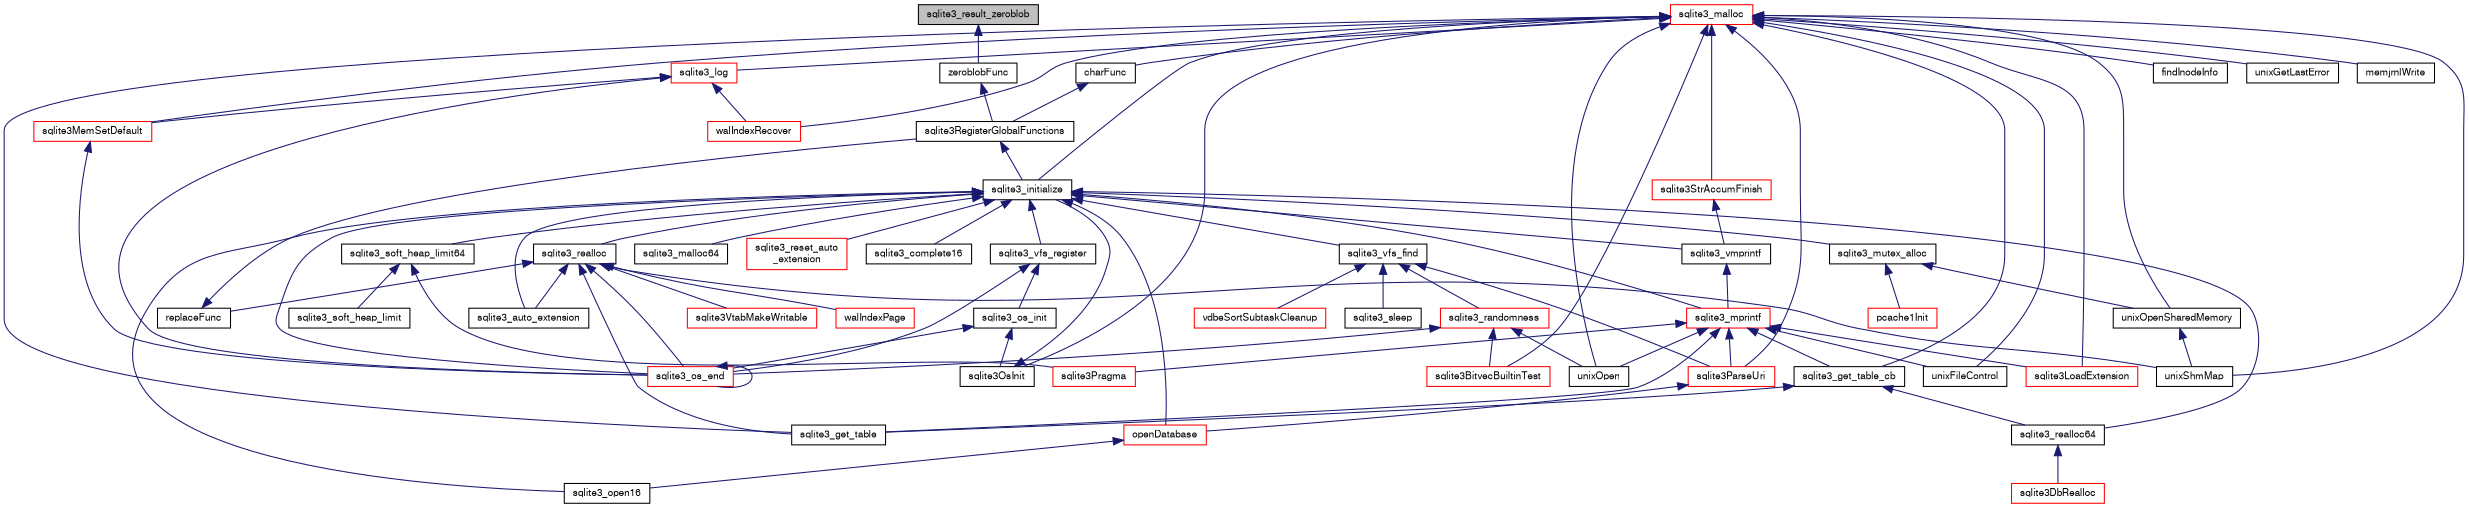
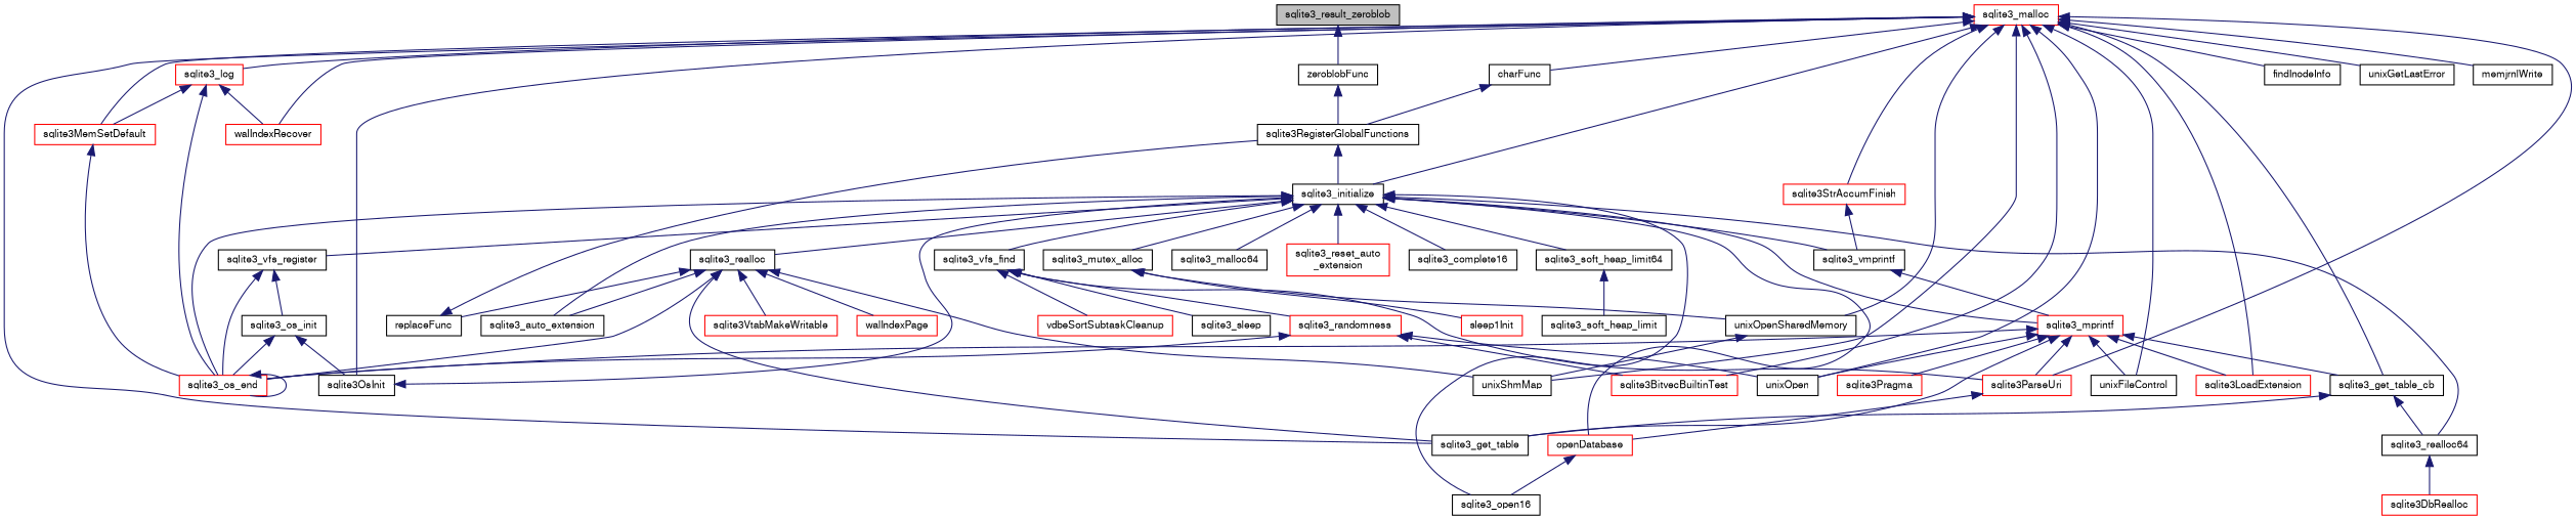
  digraph {
    rankdir=TB
    node [color=black fillcolor=white fontname=FreeSans fontsize=10 shape=record style=filled]
    edge [color=midnightblue dir=back fontname=FreeSans fontsize=10 labelfontname=FreeSans labelfontsize=10 style=solid]
    n1 [fillcolor=grey75 fontcolor=black height=0.2 label=sqlite3_result_zeroblob width=0.4]
    n2 [height=0.2 label=zeroblobFunc width=0.4]
    n3 [height=0.2 label=sqlite3RegisterGlobalFunctions width=0.4]
    n4 [height=0.2 label=sqlite3_initialize width=0.4]
    n5 [height=0.2 label=sqlite3_vfs_find width=0.4]
    n6 [color=red height=0.2 label=sqlite3_os_end width=0.4]
    n7 [color=red height=0.2 label=openDatabase width=0.4]
    n8 [height=0.2 label=sqlite3_open16 width=0.4]
    n9 [height=0.2 label=sqlite3_vfs_register width=0.4]
    n10 [height=0.2 label=sqlite3_mutex_alloc width=0.4]
    n11 [height=0.2 label=sqlite3_soft_heap_limit64 width=0.4]
    n12 [height=0.2 label=sqlite3_vmprintf width=0.4]
    n13 [color=red height=0.2 label=sqlite3_mprintf width=0.4]
    n14 [height=0.2 label=sqlite3_malloc64 width=0.4]
    n15 [height=0.2 label=sqlite3_realloc width=0.4]
    n16 [height=0.2 label=sqlite3_auto_extension width=0.4]
    n17 [height=0.2 label=sqlite3_realloc64 width=0.4]
    n18 [color=red height=0.2 label="sqlite3_reset_auto\l_extension" width=0.4]
    n19 [height=0.2 label=sqlite3_complete16 width=0.4]
    n20 [color=red height=0.2 label=sqlite3_randomness width=0.4]
    n21 [color=red height=0.2 label=vdbeSortSubtaskCleanup width=0.4]
    n22 [color=red height=0.2 label=sqlite3ParseUri width=0.4]
    n23 [height=0.2 label=sqlite3_sleep width=0.4]
    n24 [height=0.2 label=sqlite3_os_init width=0.4]
    n25 [height=0.2 label=unixOpenSharedMemory width=0.4]
-   n26 [color=red height=0.2 label=pcache1Init width=0.4]
+   n26 [color=red height=0.2 label=sleep1Init width=0.4]
    n27 [height=0.2 label=sqlite3_soft_heap_limit width=0.4]
    n28 [color=red height=0.2 label=sqlite3Pragma width=0.4]
    n29 [color=red height=0.2 label=sqlite3_malloc width=0.4]
    n30 [height=0.2 label=unixOpen width=0.4]
    n31 [color=red height=0.2 label=sqlite3BitvecBuiltinTest width=0.4]
    n32 [height=0.2 label=sqlite3OsInit width=0.4]
    n33 [height=0.2 label=unixShmMap width=0.4]
    n34 [color=red height=0.2 label=sqlite3MemSetDefault width=0.4]
    n35 [color=red height=0.2 label=sqlite3StrAccumFinish width=0.4]
    n36 [height=0.2 label=unixFileControl width=0.4]
    n37 [color=red height=0.2 label=sqlite3LoadExtension width=0.4]
    n38 [height=0.2 label=sqlite3_get_table_cb width=0.4]
    n39 [height=0.2 label=sqlite3_get_table width=0.4]
    n40 [color=red height=0.2 label=sqlite3_log width=0.4]
    n41 [color=red height=0.2 label=walIndexRecover width=0.4]
    n42 [height=0.2 label=findInodeInfo width=0.4]
    n43 [height=0.2 label=unixGetLastError width=0.4]
    n44 [height=0.2 label=memjrnlWrite width=0.4]
    n45 [height=0.2 label=charFunc width=0.4]
    n46 [color=red height=0.2 label=walIndexPage width=0.4]
    n47 [height=0.2 label=replaceFunc width=0.4]
    n48 [color=red height=0.2 label=sqlite3VtabMakeWritable width=0.4]
    n49 [color=red height=0.2 label=sqlite3DbRealloc width=0.4]
    n1 -> n2
    n2 -> n3
    n3 -> n4
    n4 -> n5
    n4 -> n6
    n4 -> n7
    n4 -> n8
    n4 -> n9
    n4 -> n10
    n4 -> n11
    n4 -> n12
    n4 -> n13
    n4 -> n14
    n4 -> n15
    n4 -> n16
    n4 -> n17
    n4 -> n18
    n4 -> n19
    n5 -> n20
    n5 -> n21
    n5 -> n22
    n5 -> n23
    n6 -> n6
    n7 -> n8
    n9 -> n6
    n9 -> n24
    n10 -> n25
    n10 -> n26
    n11 -> n27
-   n11 -> n28
    n12 -> n13
+   n13 -> n6
    n13 -> n22
    n13 -> n28
    n13 -> n30
    n13 -> n36
    n13 -> n37
    n13 -> n38
    n13 -> n39
    n15 -> n6
    n15 -> n16
    n15 -> n33
    n15 -> n39
    n15 -> n46
    n15 -> n47
    n15 -> n48
    n17 -> n49
    n20 -> n6
    n20 -> n30
    n20 -> n31
    n22 -> n7
    n24 -> n6
    n24 -> n32
    n25 -> n33
    n29 -> n4
    n29 -> n22
    n29 -> n25
    n29 -> n30
    n29 -> n31
    n29 -> n32
    n29 -> n33
    n29 -> n34
    n29 -> n35
    n29 -> n36
    n29 -> n37
    n29 -> n38
    n29 -> n39
    n29 -> n40
    n29 -> n41
    n29 -> n42
    n29 -> n43
    n29 -> n44
    n29 -> n45
    n32 -> n4
    n34 -> n6
    n35 -> n12
    n38 -> n17
    n38 -> n39
    n40 -> n6
    n40 -> n34
    n40 -> n41
    n45 -> n3
    n47 -> n3
  }
